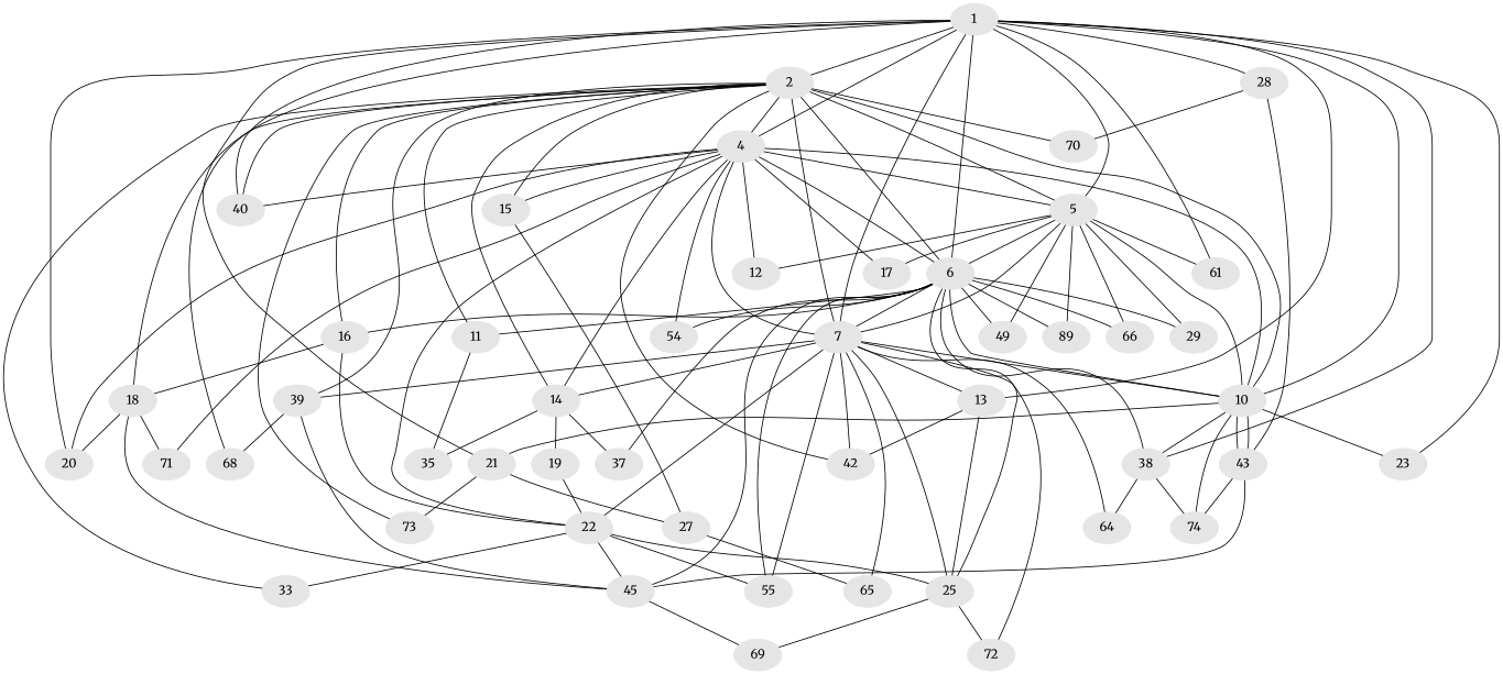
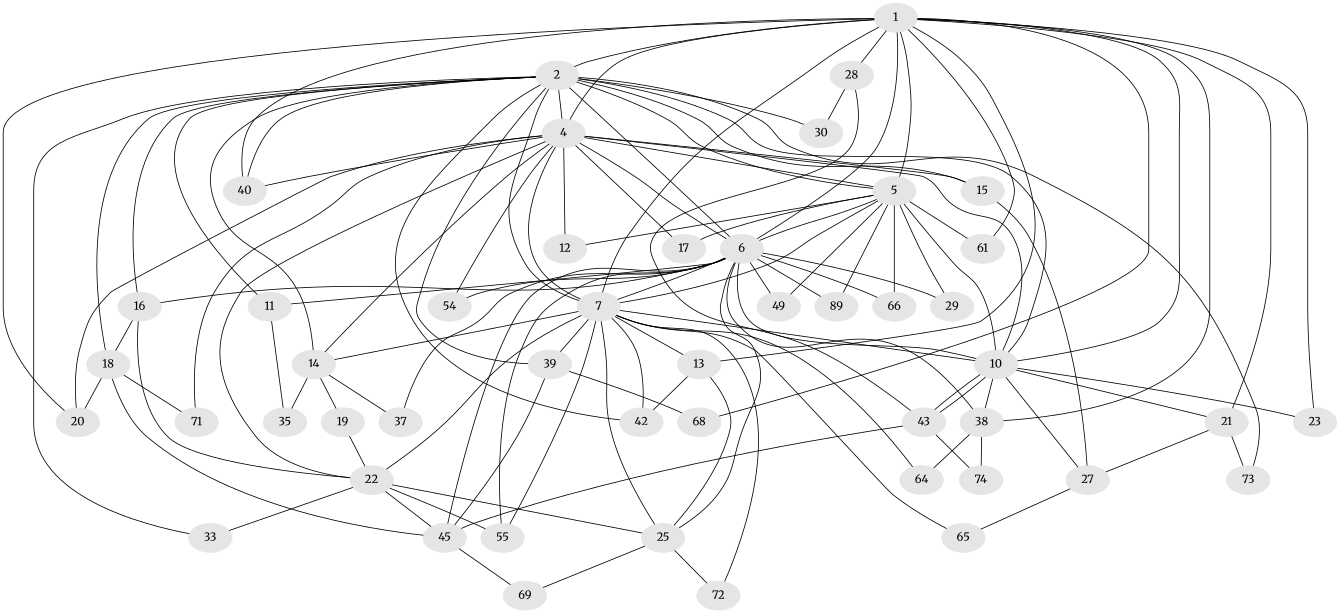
  graph {
    fontname=Merriweather
    node [color=gray90 fontname=Merriweather style=filled]
    edge [fontname=Merriweather]
    1 [super="+8"]
    2 [super="+3"]
    4 [super="+26"]
    5 [super="+32"]
    6 [super="+9"]
    7 [super="+53"]
    10 [super="+24"]
    13
    20 [super="+46"]
    21 [super="+50"]
    23
    28 [super="+51"]
    38 [super="+47"]
    40 [super="+62"]
    61
    68
    11 [super="+44"]
    14 [super="+30"]
    15
    16 [super="+31"]
    18 [super="+56"]
    33
    39 [super="+60"]
    42 [super="+58"]
-   70
+   70 [label=30]
    73
    12
    17
    22 [super="+36"]
    54
    71
    29
    49
    n34 [label=89]
    66
    25 [super="+34"]
    37
    45
    55 [super="+57"]
    64
    65
    72
    27 [super="+63"]
    43 [super="+48"]
    74
    35
    19 [super="+67"]
    69
    1 -- 2 [weight=4]
    1 -- 4 [weight=3]
    1 -- 5 [weight=2]
    1 -- 6 [weight=4]
    1 -- 7 [weight=2]
    1 -- 10 [weight=2]
    1 -- 13
    1 -- 20
    1 -- 21 [weight=2]
    1 -- 23
    1 -- 28 [weight=2]
    1 -- 38
    1 -- 40
    1 -- 61
    1 -- 68
    2 -- 4 [weight=2]
    2 -- 5 [weight=2]
    2 -- 6 [weight=4]
    2 -- 7 [weight=2]
    2 -- 10 [weight=2]
    2 -- 40
    2 -- 11
    2 -- 14
    2 -- 15
    2 -- 16 [weight=2]
    2 -- 18
    2 -- 33
    2 -- 39
    2 -- 42
    2 -- 70
    2 -- 73
    4 -- 5
    4 -- 6 [weight=2]
    4 -- 7
    4 -- 10
    4 -- 20
    4 -- 40
    4 -- 14
    4 -- 15
    4 -- 12
    4 -- 17
    4 -- 22
    4 -- 54
    4 -- 71
    5 -- 6 [weight=2]
    5 -- 7
    5 -- 10 [weight=3]
    5 -- 61
    5 -- 12
    5 -- 17
    5 -- 29
    5 -- 49
    5 -- n34
    5 -- 66
    6 -- 7 [weight=2]
    6 -- 10 [weight=2]
    6 -- 38
    6 -- 11
    6 -- 16
    6 -- 54
    6 -- 29
    6 -- 49
    6 -- n34
    6 -- 66
    6 -- 25
    6 -- 37
    6 -- 45
    6 -- 55
    7 -- 10
    7 -- 13
    7 -- 14
    7 -- 39
    7 -- 42
    7 -- 22
    7 -- 25
    7 -- 55
    7 -- 64
    7 -- 65
    7 -- 72
    10 -- 21
    10 -- 23
    10 -- 38
-   10 -- 74
+   10 -- 27
    10 -- 43
    10 -- 43
    13 -- 42
    13 -- 25
    21 -- 73
    21 -- 27
    28 -- 70
    28 -- 43
    38 -- 64
    38 -- 74
    11 -- 35
    14 -- 37
    14 -- 35
    14 -- 19
    15 -- 27
    16 -- 18
    16 -- 22
    18 -- 20
    18 -- 71
    18 -- 45
    39 -- 68
    39 -- 45
    22 -- 33
    22 -- 25
    22 -- 45
    22 -- 55
    25 -- 72
    25 -- 69
    45 -- 69
    27 -- 65
    43 -- 45
    43 -- 74
    19 -- 22
  }
